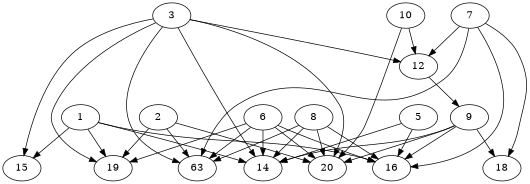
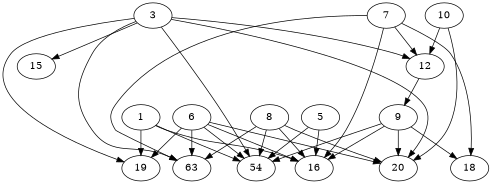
  digraph {
    node [alpha=0.20]
    1 [alpha=0.16 expect_size=39438336]
-   14 [expect_size=34296832]
+   14 [expect_size=34296832 label=54]
    15 [alpha=0.13 expect_size=43894784]
    16 [expect_size=23000064]
    19 [alpha=0.08 expect_size=13521920]
-   2 [alpha=0.12 expect_size=31583232]
    n7 [alpha=0.01 expect_size=36916224 label=63]
    20 [alpha=0.17 expect_size=31588352]
    3 [alpha=0.19 expect_size=50041856]
    12 [alpha=0.04 expect_size=9476096]
    9 [alpha=0.08 expect_size=40839168]
    18 [alpha=0.02 expect_size=14798848]
    5 [alpha=0.11 expect_size=17759232]
    6 [alpha=0.04 expect_size=34064384]
    7 [alpha=0.13 expect_size=51741696]
    8 [alpha=0.19 expect_size=31161344]
    10 [expect_size=31610880]
    1 -> 14
-   1 -> 15
    1 -> 16
    1 -> 19
-   2 -> 19
-   2 -> n7
-   2 -> 20
    3 -> 14
    3 -> 15
    3 -> 19
    3 -> n7
    3 -> 20
    3 -> 12
    12 -> 9
    9 -> 14
    9 -> 16
    9 -> 20
    9 -> 18
    5 -> 14
    5 -> 16
    6 -> 14
    6 -> 16
    6 -> 19
    6 -> n7
    6 -> 20
    7 -> 16
    7 -> n7
    7 -> 12
    7 -> 18
    8 -> 14
    8 -> 16
    8 -> n7
    8 -> 20
    10 -> 20
    10 -> 12
  }
